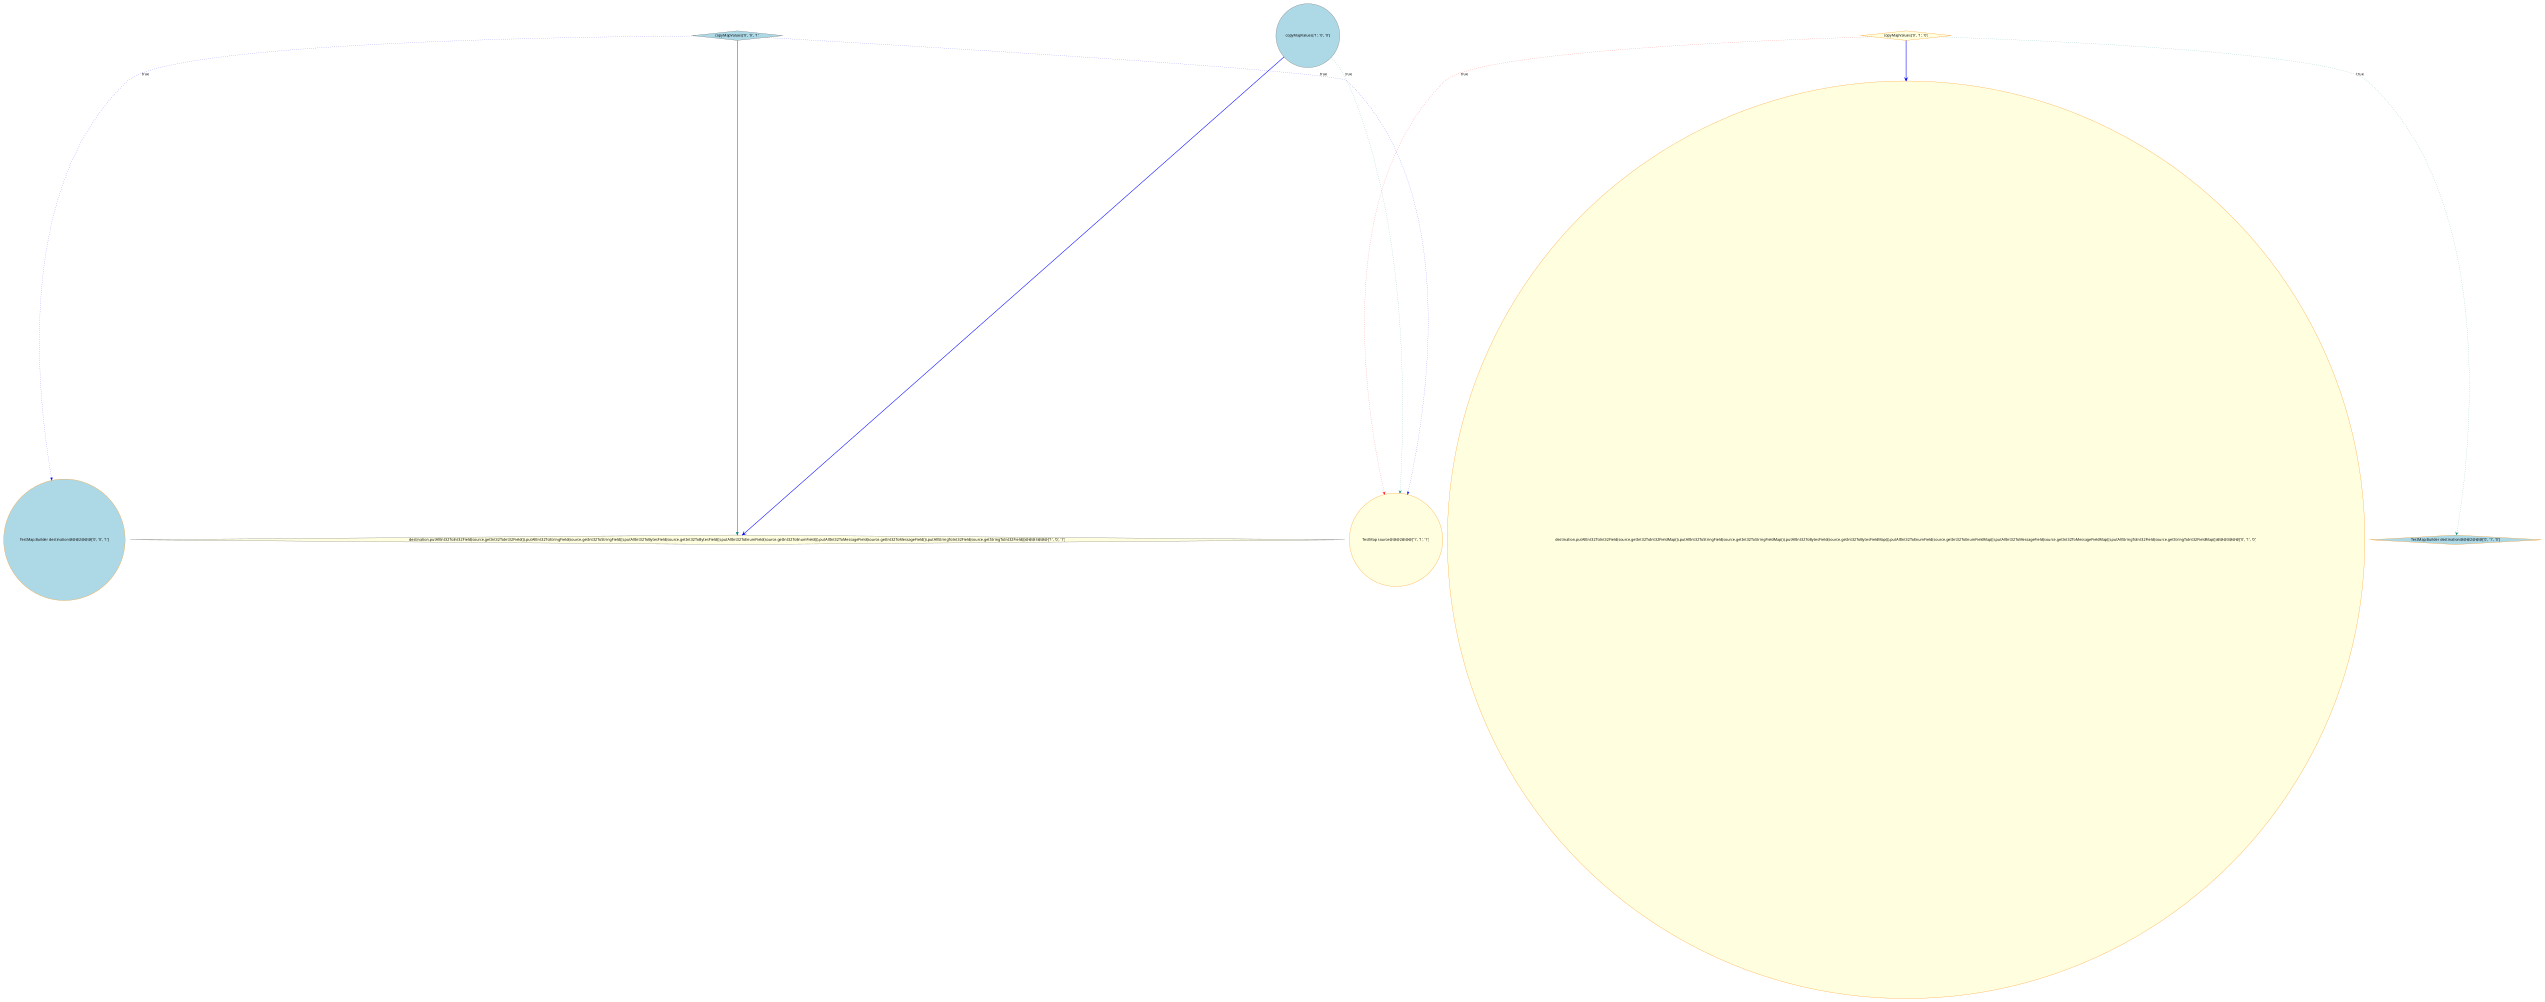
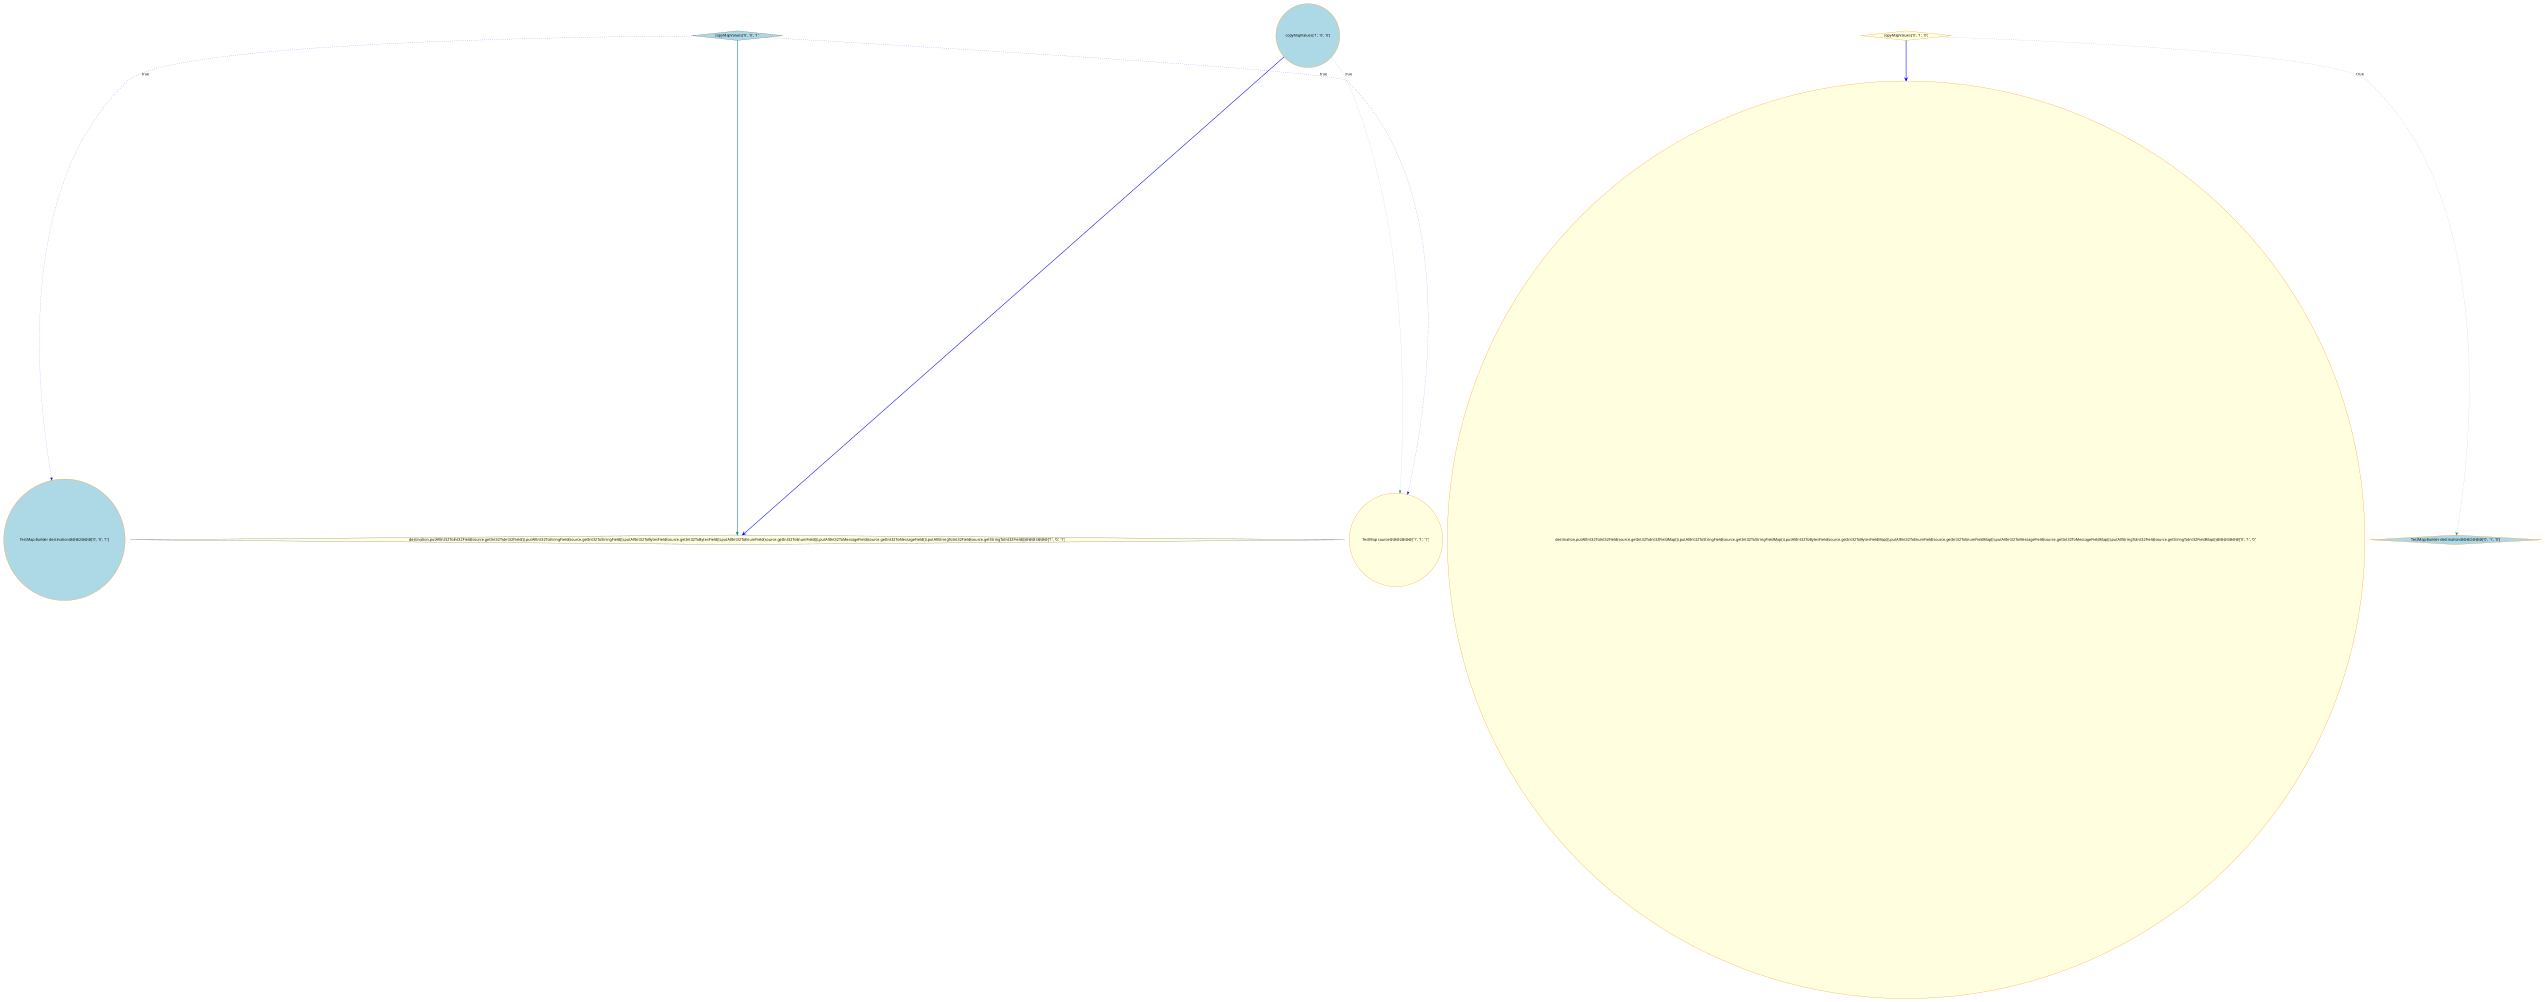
  digraph {
    fontname="Noto Sans"
    node [color=darkorange fillcolor=lightblue fontname="Noto Sans" shape=circle style=filled]
    edge [arrowhead=normal color=blue fontname="Noto Sans" style=dotted]
-   n1 [color=gray40 label="copyMapValues['1', '0', '0']"]
+   n1 [label="copyMapValues['1', '0', '0']"]
    n2 [fillcolor=lightyellow label="TestMap source@@@2@@@['1', '1', '1']"]
    n3 [color=gray40 fillcolor=lightyellow label="destination.putAllInt32ToInt32Field(source.getInt32ToInt32Field()).putAllInt32ToStringField(source.getInt32ToStringField()).putAllInt32ToBytesField(source.getInt32ToBytesField()).putAllInt32ToEnumField(source.getInt32ToEnumField()).putAllInt32ToMessageField(source.getInt32ToMessageField()).putAllStringToInt32Field(source.getStringToInt32Field())@@@3@@@['1', '0', '1']" shape=diamond]
    n4 [label="TestMap.Builder destination@@@2@@@['0', '1', '0']" shape=diamond]
    n5 [fillcolor=lightyellow label="destination.putAllInt32ToInt32Field(source.getInt32ToInt32FieldMap()).putAllInt32ToStringField(source.getInt32ToStringFieldMap()).putAllInt32ToBytesField(source.getInt32ToBytesFieldMap()).putAllInt32ToEnumField(source.getInt32ToEnumFieldMap()).putAllInt32ToMessageField(source.getInt32ToMessageFieldMap()).putAllStringToInt32Field(source.getStringToInt32FieldMap())@@@3@@@['0', '1', '0']"]
    n6 [color=gray40 label="copyMapValues['0', '0', '1']" shape=diamond]
    n7 [label="TestMap.Builder destination@@@2@@@['0', '0', '1']"]
    n8 [fillcolor=lightyellow label="copyMapValues['0', '1', '0']" shape=diamond]
-   n1 -> n2 [arrowhead=vee color=teal label=true]
+   n1 -> n2 [color=teal label=true]
    n1 -> n3 [arrowhead=vee style=bold]
    n6 -> n2 [label=true]
    n6 -> n3 [color=teal style=bold]
    n6 -> n7 [label=true]
-   n8 -> n2 [arrowhead=vee color=red label=true]
    n8 -> n4 [arrowhead=vee color=teal label=true]
    n8 -> n5 [arrowhead=vee style=bold]
  }
